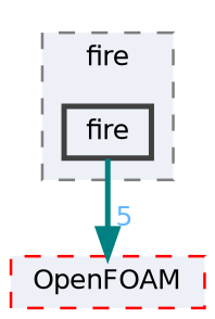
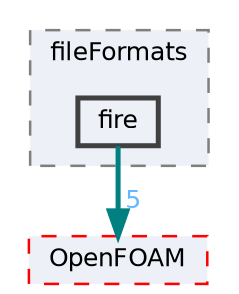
  digraph {
    compound=true
    node [fillcolor="#edf0f7" fontname=Helvetica fontsize=10 shape=box]
    n1 [color=grey25 height=0.2 label=fire style="filled,bold" width=0.4]
    n2 [color=red height=0.2 label=OpenFOAM style="filled,dashed" width=0.4]
    subgraph cluster_1 {
      bgcolor="#edf0f7"
      fontname=Helvetica
      fontsize=10
-     label=fire
+     label=fileFormats
      pencolor=grey50
      style="filled,dashed"
      n1
    }
    n1 -> n2 [color=teal fontcolor=steelblue1 fontname=Helvetica fontsize=10 headlabel=5 labeldistance=1.5 labelfontname=Helvetica labelfontsize=10 style=bold]
  }
